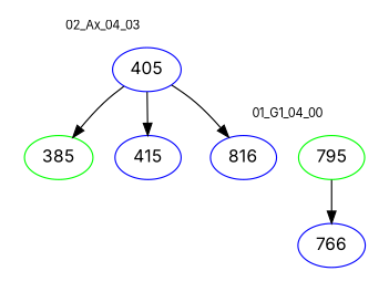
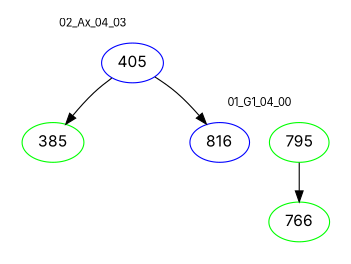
  digraph {
    fontname=Inter
    node [color=blue fontname=Inter]
    edge [color=black fontname=Inter]
    n1 [label=405]
    n2 [color=green label=385]
-   n3 [label=415]
    n4 [color=green label=795]
-   n5 [label=766]
+   n5 [color=green label=766]
    n6 [label=816]
    subgraph cluster_1 {
      color=white
      fontsize=10
      label="02_Ax_04_03"
      n1
      n2
-     n3
    }
    subgraph cluster_2 {
      color=white
      fontsize=10
      label="01_G1_04_00"
      n4
      n5
      n6
    }
    n1 -> n2
-   n1 -> n3
    n1 -> n6
    n4 -> n5
  }
